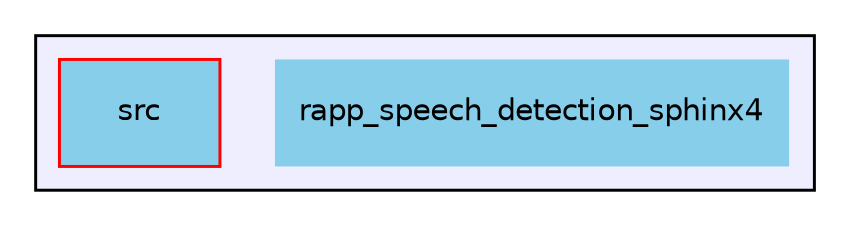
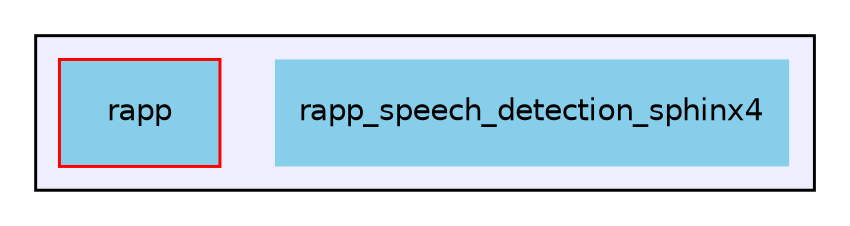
  digraph {
    compound=true
    node [fontname=Helvetica fontsize=10 style=filled fillcolor=skyblue]
    n1 [label=rapp_speech_detection_sphinx4 shape=plaintext]
-   n2 [color=red label=src shape=box]
+   n2 [color=red label=rapp shape=box]
    subgraph cluster_1 {
      bgcolor="#eeeeff"
      pencolor=black
      n1
      n2
    }
  }
